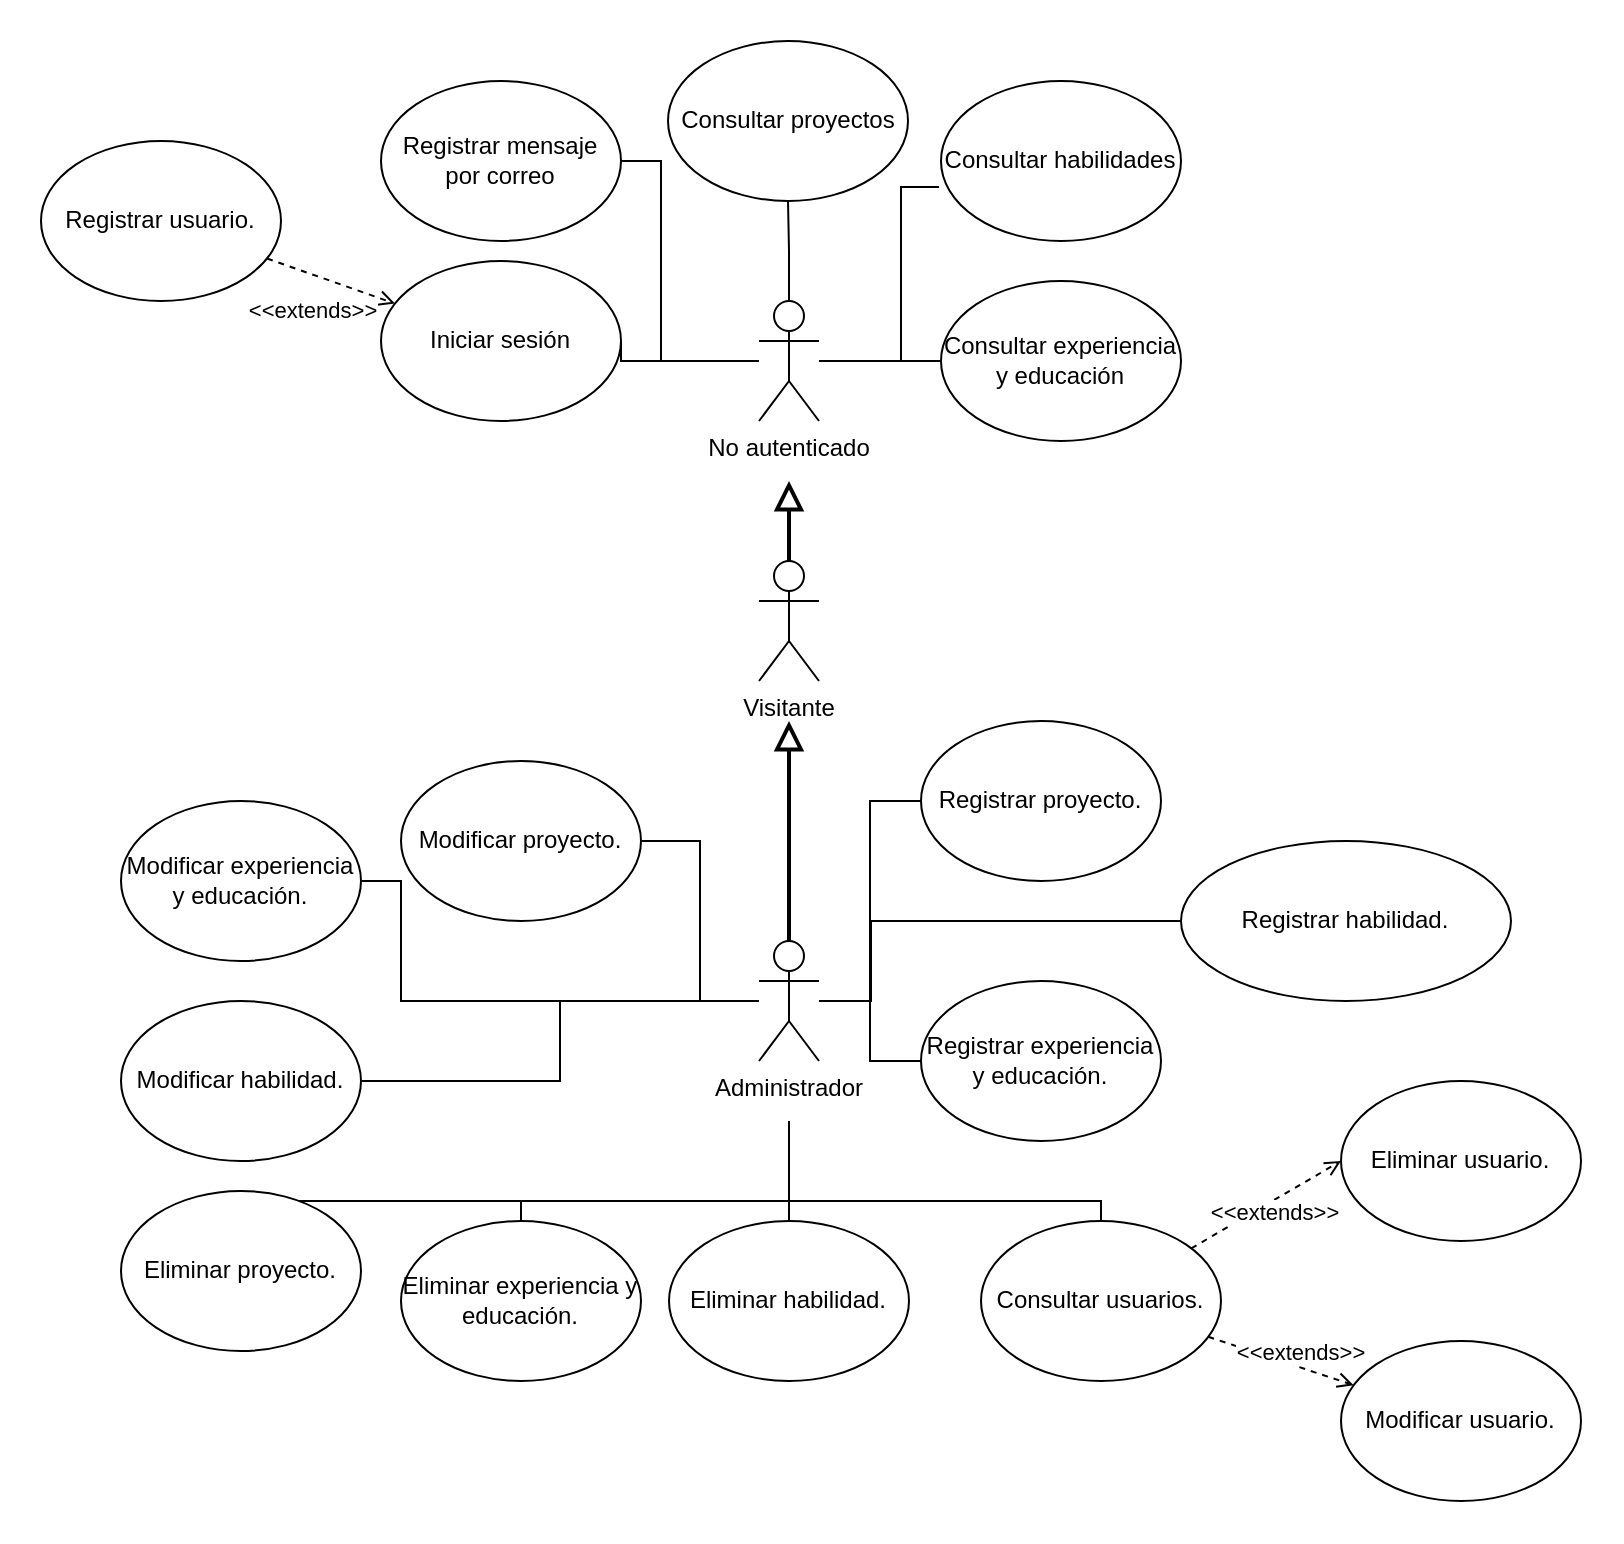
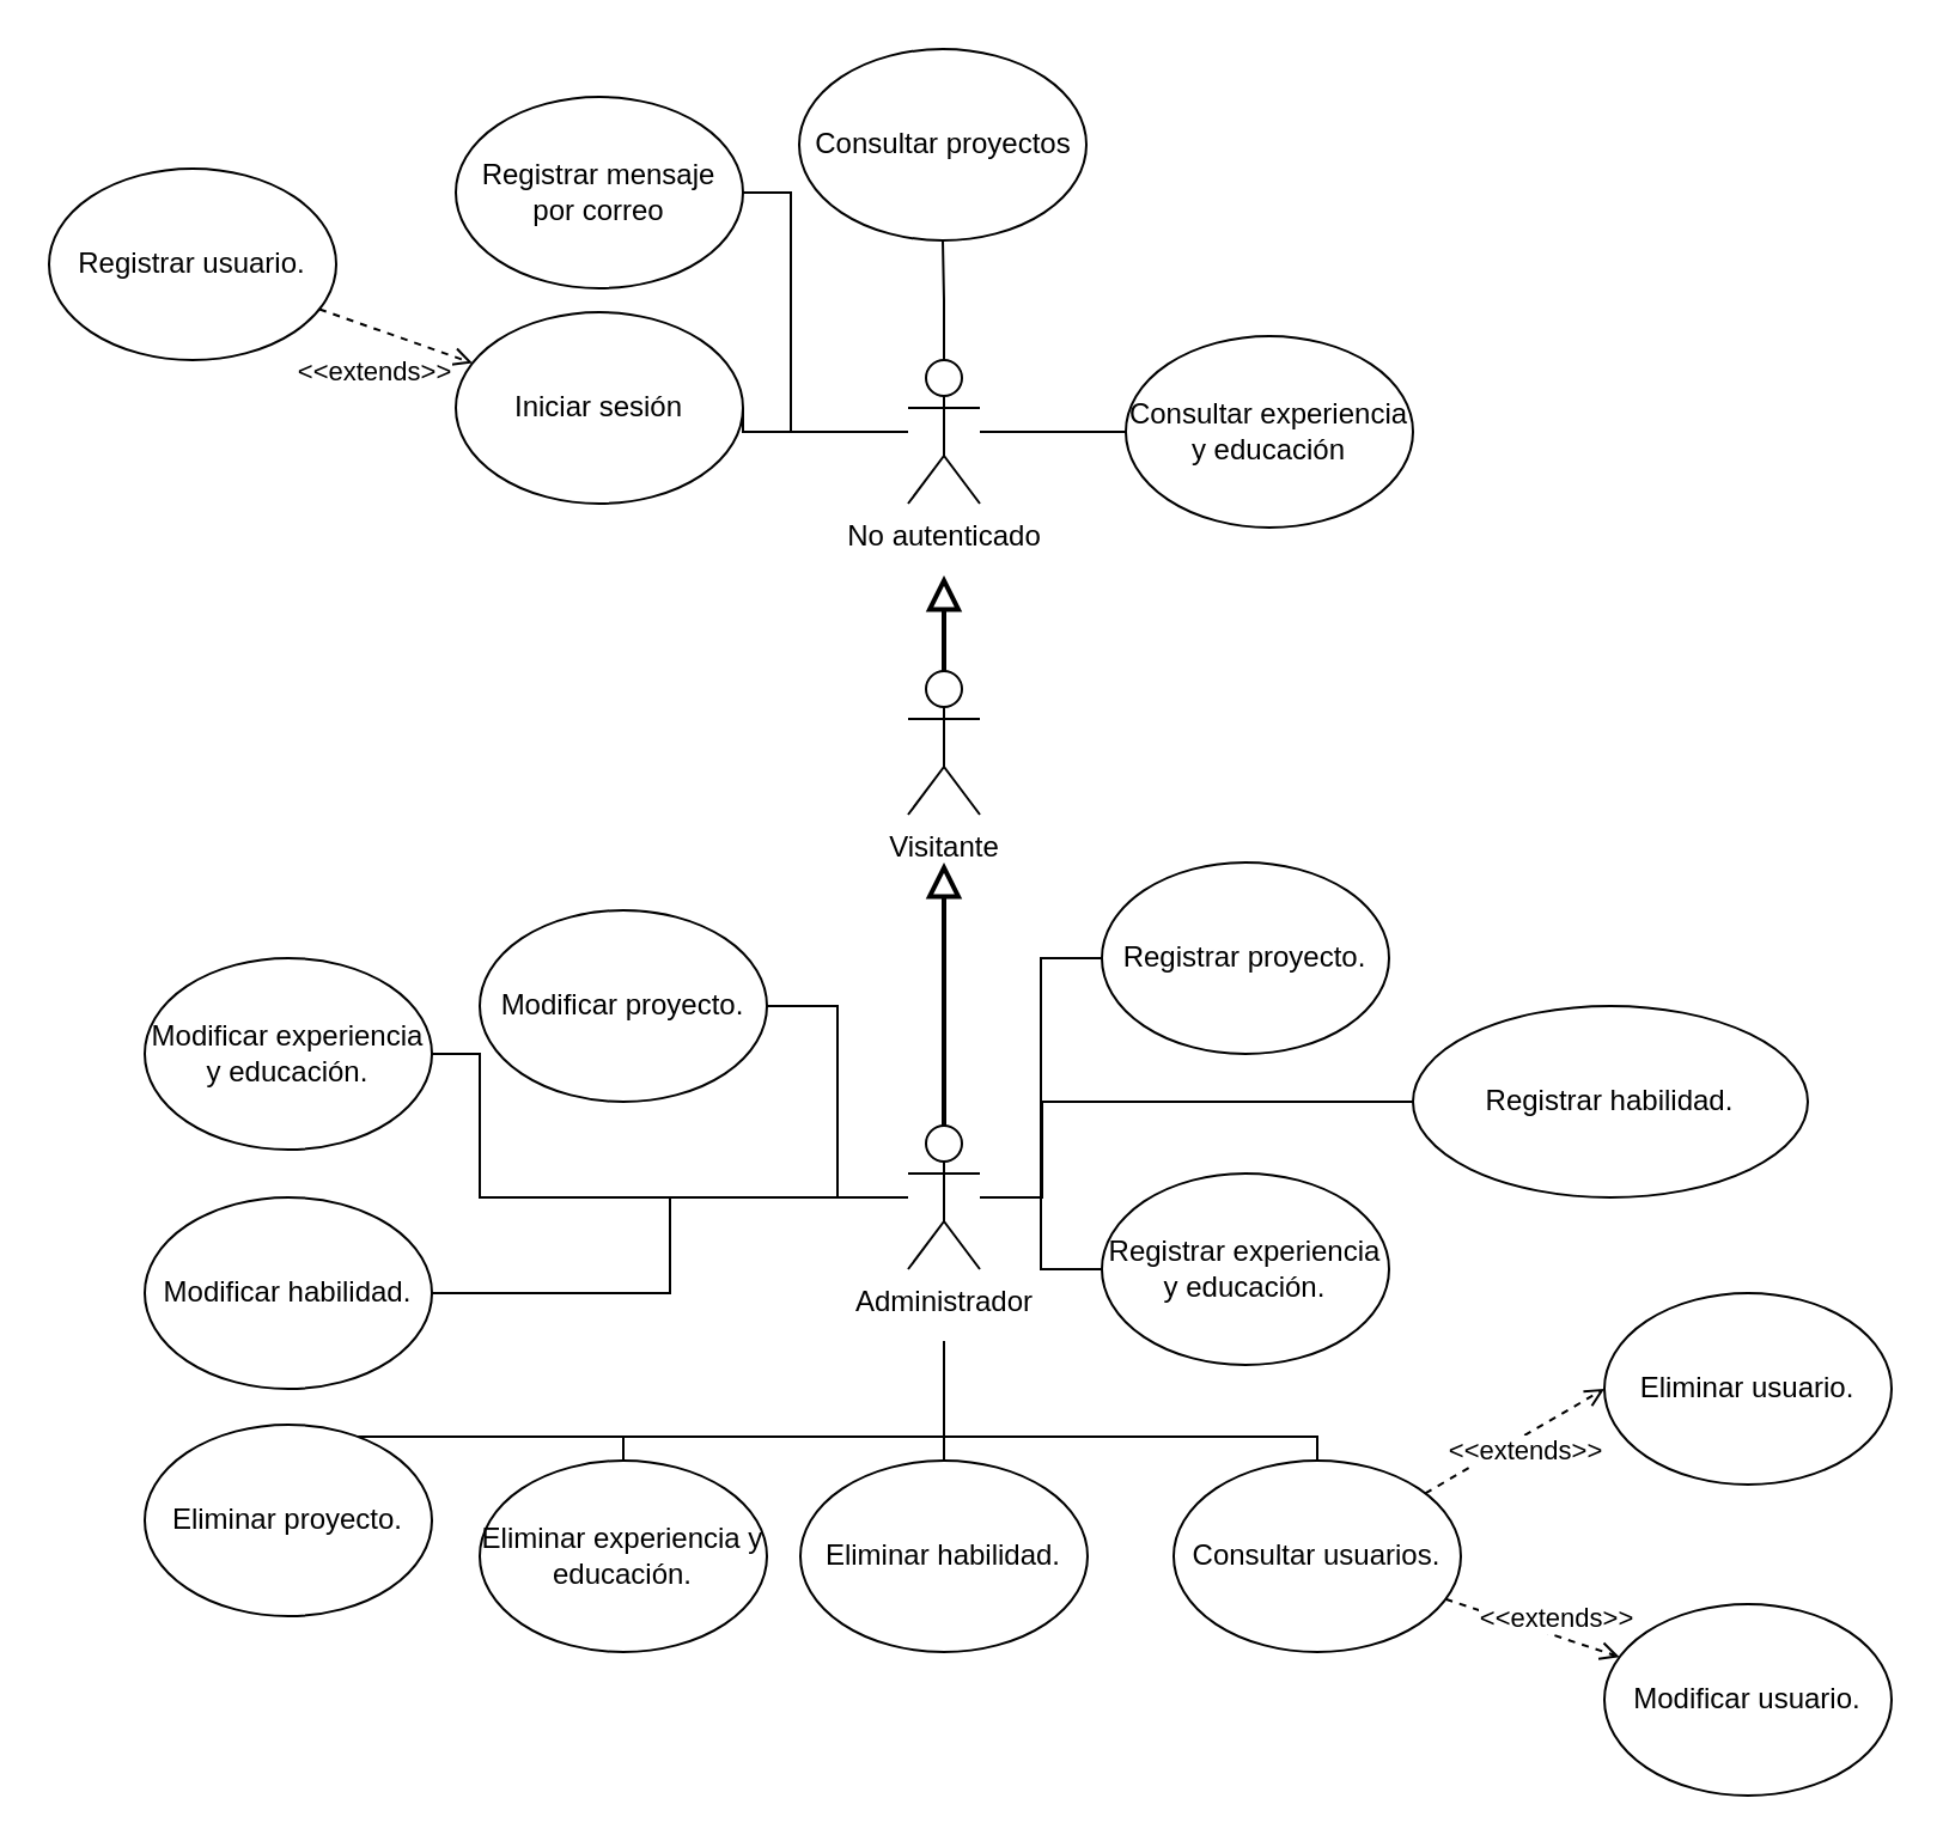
  <mxCell id="0" />
  <mxCell id="1" parent="0" />
  <mxCell id="2" style="edgeStyle=orthogonalEdgeStyle;rounded=0;orthogonalLoop=1;jettySize=auto;html=1;endArrow=none;startFill=0;" parent="1" source="6" target="23" edge="1"><mxGeometry relative="1" as="geometry" /></mxCell>
  <mxCell id="3" style="edgeStyle=orthogonalEdgeStyle;rounded=0;orthogonalLoop=1;jettySize=auto;html=1;endArrow=none;startFill=0;" parent="1" source="6" target="21" edge="1"><mxGeometry relative="1" as="geometry" /></mxCell>
  <mxCell id="4" style="edgeStyle=orthogonalEdgeStyle;rounded=0;orthogonalLoop=1;jettySize=auto;html=1;entryX=1;entryY=0.5;entryDx=0;entryDy=0;endArrow=none;startFill=0;" parent="1" source="6" target="24" edge="1"><mxGeometry relative="1" as="geometry"><Array as="points"><mxPoint x="330" y="180" /><mxPoint x="330" y="80" /></Array></mxGeometry></mxCell>
  <mxCell id="5" style="edgeStyle=orthogonalEdgeStyle;rounded=0;orthogonalLoop=1;jettySize=auto;html=1;entryX=1;entryY=0.5;entryDx=0;entryDy=0;endArrow=none;startFill=0;" parent="1" source="6" target="25" edge="1"><mxGeometry relative="1" as="geometry"><Array as="points"><mxPoint x="310" y="180" /></Array></mxGeometry></mxCell>
  <mxCell id="6" value="No autenticado" style="shape=umlActor;verticalLabelPosition=bottom;verticalAlign=top;html=1;outlineConnect=0;" parent="1" vertex="1"><mxGeometry x="379" y="150" width="30" height="60" as="geometry" /></mxCell>
  <mxCell id="7" style="edgeStyle=orthogonalEdgeStyle;rounded=0;orthogonalLoop=1;jettySize=auto;html=1;endArrow=block;endFill=0;strokeWidth=2;endSize=10;" parent="1" source="8" edge="1"><mxGeometry relative="1" as="geometry"><mxPoint x="394" y="240" as="targetPoint" /></mxGeometry></mxCell>
  <mxCell id="8" value="Visitante" style="shape=umlActor;verticalLabelPosition=bottom;verticalAlign=top;html=1;outlineConnect=0;" parent="1" vertex="1"><mxGeometry x="379" y="280" width="30" height="60" as="geometry" /></mxCell>
  <mxCell id="9" style="edgeStyle=orthogonalEdgeStyle;rounded=0;orthogonalLoop=1;jettySize=auto;html=1;endArrow=block;endFill=0;endSize=10;strokeWidth=2;" parent="1" source="20" edge="1"><mxGeometry relative="1" as="geometry"><mxPoint x="394" y="360" as="targetPoint" /></mxGeometry></mxCell>
  <mxCell id="10" style="edgeStyle=orthogonalEdgeStyle;rounded=0;orthogonalLoop=1;jettySize=auto;html=1;endArrow=none;startFill=0;" parent="1" source="20" target="31" edge="1"><mxGeometry relative="1" as="geometry" /></mxCell>
  <mxCell id="11" style="edgeStyle=orthogonalEdgeStyle;rounded=0;orthogonalLoop=1;jettySize=auto;html=1;entryX=0;entryY=0.5;entryDx=0;entryDy=0;endArrow=none;startFill=0;" parent="1" source="20" target="30" edge="1"><mxGeometry relative="1" as="geometry" /></mxCell>
  <mxCell id="12" style="edgeStyle=orthogonalEdgeStyle;rounded=0;orthogonalLoop=1;jettySize=auto;html=1;entryX=0;entryY=0.5;entryDx=0;entryDy=0;endArrow=none;startFill=0;" parent="1" target="32" edge="1"><mxGeometry relative="1" as="geometry"><mxPoint x="414" y="500" as="sourcePoint" /><mxPoint x="560" y="480" as="targetPoint" /><Array as="points"><mxPoint x="435" y="500" /><mxPoint x="435" y="460" /></Array></mxGeometry></mxCell>
  <mxCell id="13" style="edgeStyle=orthogonalEdgeStyle;rounded=0;orthogonalLoop=1;jettySize=auto;html=1;entryX=1;entryY=0.5;entryDx=0;entryDy=0;endArrow=none;startFill=0;" parent="1" source="20" target="33" edge="1"><mxGeometry relative="1" as="geometry" /></mxCell>
  <mxCell id="14" style="edgeStyle=orthogonalEdgeStyle;rounded=0;orthogonalLoop=1;jettySize=auto;html=1;endArrow=none;startFill=0;" parent="1" source="20" target="34" edge="1"><mxGeometry relative="1" as="geometry" /></mxCell>
  <mxCell id="15" style="edgeStyle=orthogonalEdgeStyle;rounded=0;orthogonalLoop=1;jettySize=auto;html=1;endArrow=none;startFill=0;" parent="1" source="20" target="35" edge="1"><mxGeometry relative="1" as="geometry"><Array as="points"><mxPoint x="200" y="500" /><mxPoint x="200" y="440" /></Array></mxGeometry></mxCell>
  <mxCell id="16" style="edgeStyle=orthogonalEdgeStyle;rounded=0;orthogonalLoop=1;jettySize=auto;html=1;endArrow=none;startFill=0;" parent="1" target="37" edge="1"><mxGeometry relative="1" as="geometry"><mxPoint x="394" y="560" as="sourcePoint" /><Array as="points"><mxPoint x="394" y="600" /><mxPoint x="180" y="600" /></Array></mxGeometry></mxCell>
  <mxCell id="17" style="edgeStyle=orthogonalEdgeStyle;rounded=0;orthogonalLoop=1;jettySize=auto;html=1;endArrow=none;startFill=0;" parent="1" target="38" edge="1"><mxGeometry relative="1" as="geometry"><mxPoint x="394" y="560" as="sourcePoint" /><Array as="points"><mxPoint x="394" y="600" /><mxPoint x="260" y="600" /></Array></mxGeometry></mxCell>
  <mxCell id="18" style="edgeStyle=orthogonalEdgeStyle;rounded=0;orthogonalLoop=1;jettySize=auto;html=1;endArrow=none;startFill=0;" parent="1" target="43" edge="1"><mxGeometry relative="1" as="geometry"><mxPoint x="394" y="560" as="sourcePoint" /><Array as="points"><mxPoint x="394" y="600" /><mxPoint x="550" y="600" /></Array></mxGeometry></mxCell>
  <mxCell id="19" style="edgeStyle=orthogonalEdgeStyle;rounded=0;orthogonalLoop=1;jettySize=auto;html=1;endArrow=none;startFill=0;" parent="1" target="44" edge="1"><mxGeometry relative="1" as="geometry"><mxPoint x="394" y="560" as="sourcePoint" /><Array as="points"><mxPoint x="394" y="630" /><mxPoint x="394" y="630" /></Array></mxGeometry></mxCell>
  <mxCell id="20" value="Administrador" style="shape=umlActor;verticalLabelPosition=bottom;verticalAlign=top;html=1;outlineConnect=0;" parent="1" vertex="1"><mxGeometry x="379" y="470" width="30" height="60" as="geometry" /></mxCell>
  <mxCell id="21" value="Consultar proyectos" style="ellipse;whiteSpace=wrap;html=1;" parent="1" vertex="1"><mxGeometry x="333.5" y="20" width="120" height="80" as="geometry" /></mxCell>
- <mxCell id="22" value="Consultar habilidades" style="ellipse;whiteSpace=wrap;html=1;" parent="1" vertex="1"><mxGeometry x="470" y="40" width="120" height="80" as="geometry" /></mxCell>
  <mxCell id="23" value="Consultar experiencia y educación" style="ellipse;whiteSpace=wrap;html=1;" parent="1" vertex="1"><mxGeometry x="470" y="140" width="120" height="80" as="geometry" /></mxCell>
  <mxCell id="24" value="Registrar mensaje por correo" style="ellipse;whiteSpace=wrap;html=1;" parent="1" vertex="1"><mxGeometry x="190" y="40" width="120" height="80" as="geometry" /></mxCell>
  <mxCell id="25" value="Iniciar sesión" style="ellipse;whiteSpace=wrap;html=1;" parent="1" vertex="1"><mxGeometry x="190" y="130" width="120" height="80" as="geometry" /></mxCell>
  <mxCell id="26" style="rounded=0;orthogonalLoop=1;jettySize=auto;html=1;endArrow=open;endFill=0;dashed=1;" parent="1" source="28" target="25" edge="1"><mxGeometry relative="1" as="geometry" /></mxCell>
  <mxCell id="27" value="&amp;lt;&amp;lt;extends&amp;gt;&amp;gt;" style="edgeLabel;html=1;align=center;verticalAlign=middle;resizable=0;points=[];" parent="26" vertex="1" connectable="0"><mxGeometry x="-0.257" y="1" relative="1" as="geometry"><mxPoint x="-1" y="18" as="offset" /></mxGeometry></mxCell>
  <mxCell id="28" value="Registrar usuario." style="ellipse;whiteSpace=wrap;html=1;" parent="1" vertex="1"><mxGeometry x="20" y="70" width="120" height="80" as="geometry" /></mxCell>
- <mxCell id="29" style="edgeStyle=orthogonalEdgeStyle;rounded=0;orthogonalLoop=1;jettySize=auto;html=1;entryX=-0.008;entryY=0.663;entryDx=0;entryDy=0;entryPerimeter=0;endArrow=none;startFill=0;" parent="1" source="6" target="22" edge="1"><mxGeometry relative="1" as="geometry"><Array as="points"><mxPoint x="450" y="180" /><mxPoint x="450" y="93" /></Array></mxGeometry></mxCell>
  <mxCell id="30" value="Registrar proyecto." style="ellipse;whiteSpace=wrap;html=1;" parent="1" vertex="1"><mxGeometry x="460" y="360" width="120" height="80" as="geometry" /></mxCell>
  <mxCell id="31" value="Registrar experiencia y educación." style="ellipse;whiteSpace=wrap;html=1;" parent="1" vertex="1"><mxGeometry x="460" y="490" width="120" height="80" as="geometry" /></mxCell>
  <mxCell id="32" value="Registrar habilidad." style="ellipse;whiteSpace=wrap;html=1;" parent="1" vertex="1"><mxGeometry x="590" y="420" width="165" height="80" as="geometry" /></mxCell>
  <mxCell id="33" value="Modificar proyecto." style="ellipse;whiteSpace=wrap;html=1;" parent="1" vertex="1"><mxGeometry x="200" y="380" width="120" height="80" as="geometry" /></mxCell>
  <mxCell id="34" value="Modificar habilidad." style="ellipse;whiteSpace=wrap;html=1;" parent="1" vertex="1"><mxGeometry x="60" y="500" width="120" height="80" as="geometry" /></mxCell>
  <mxCell id="35" value="Modificar experiencia y educación." style="ellipse;whiteSpace=wrap;html=1;" parent="1" vertex="1"><mxGeometry x="60" y="400" width="120" height="80" as="geometry" /></mxCell>
  <mxCell id="36" value="Modificar usuario." style="ellipse;whiteSpace=wrap;html=1;" parent="1" vertex="1"><mxGeometry x="670" y="670" width="120" height="80" as="geometry" /></mxCell>
  <mxCell id="37" value="Eliminar proyecto." style="ellipse;whiteSpace=wrap;html=1;" parent="1" vertex="1"><mxGeometry x="60" y="595" width="120" height="80" as="geometry" /></mxCell>
  <mxCell id="38" value="Eliminar experiencia y educación." style="ellipse;whiteSpace=wrap;html=1;" parent="1" vertex="1"><mxGeometry x="200" y="610" width="120" height="80" as="geometry" /></mxCell>
  <mxCell id="39" style="rounded=0;orthogonalLoop=1;jettySize=auto;html=1;dashed=1;endArrow=open;endFill=0;entryX=0;entryY=0.5;entryDx=0;entryDy=0;" edge="1" parent="1" source="43" target="45"><mxGeometry relative="1" as="geometry" /></mxCell>
  <mxCell id="40" value="&amp;lt;&amp;lt;extends&amp;gt;&amp;gt;" style="edgeLabel;html=1;align=center;verticalAlign=middle;resizable=0;points=[];" vertex="1" connectable="0" parent="39"><mxGeometry x="0.031" y="-4" relative="1" as="geometry"><mxPoint y="1" as="offset" /></mxGeometry></mxCell>
  <mxCell id="41" style="rounded=0;orthogonalLoop=1;jettySize=auto;html=1;dashed=1;endArrow=open;endFill=0;" edge="1" parent="1" source="43" target="36"><mxGeometry relative="1" as="geometry" /></mxCell>
  <mxCell id="42" value="&amp;lt;&amp;lt;extends&amp;gt;&amp;gt;" style="edgeLabel;html=1;align=center;verticalAlign=middle;resizable=0;points=[];" vertex="1" connectable="0" parent="41"><mxGeometry x="-0.165" y="3" relative="1" as="geometry"><mxPoint x="15" as="offset" /></mxGeometry></mxCell>
  <mxCell id="43" value="Consultar usuarios." style="ellipse;whiteSpace=wrap;html=1;" parent="1" vertex="1"><mxGeometry x="490" y="610" width="120" height="80" as="geometry" /></mxCell>
  <mxCell id="44" value="Eliminar habilidad." style="ellipse;whiteSpace=wrap;html=1;" parent="1" vertex="1"><mxGeometry x="334" y="610" width="120" height="80" as="geometry" /></mxCell>
  <mxCell id="45" value="Eliminar usuario." style="ellipse;whiteSpace=wrap;html=1;" vertex="1" parent="1"><mxGeometry x="670" y="540" width="120" height="80" as="geometry" /></mxCell>
